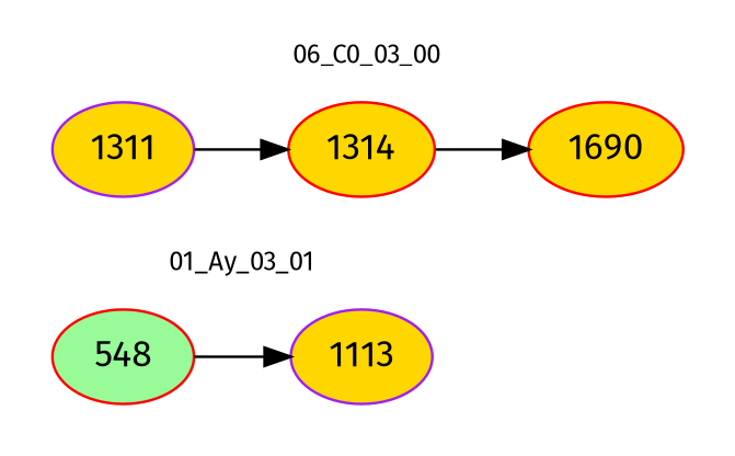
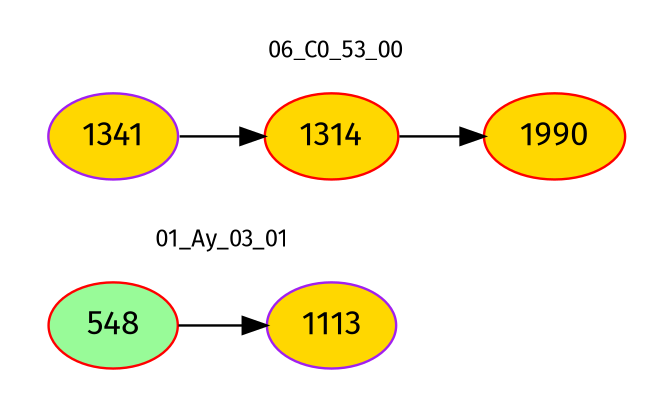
  digraph {
    fontname="Fira Sans"
    rankdir=LR
    node [color=red fillcolor=gold fontname="Fira Sans" style=filled]
    edge [color=black fontname="Fira Sans"]
    n1 [fillcolor=palegreen label=548]
    n2 [color=purple label=1113]
    n3 [label=1314]
-   n4 [color=purple label=1311]
-   n5 [label=1690]
+   n4 [color=purple label=1341]
+   n5 [label=1990]
    subgraph cluster_1 {
      color=white
      fontsize=10
      label="01_Ay_03_01"
      n1
      n2
    }
    subgraph cluster_2 {
      color=white
      fontsize=10
-     label="06_C0_03_00"
+     label="06_C0_53_00"
      n3
      n4
      n5
    }
    n1 -> n2
    n3 -> n5
    n4 -> n3
  }
